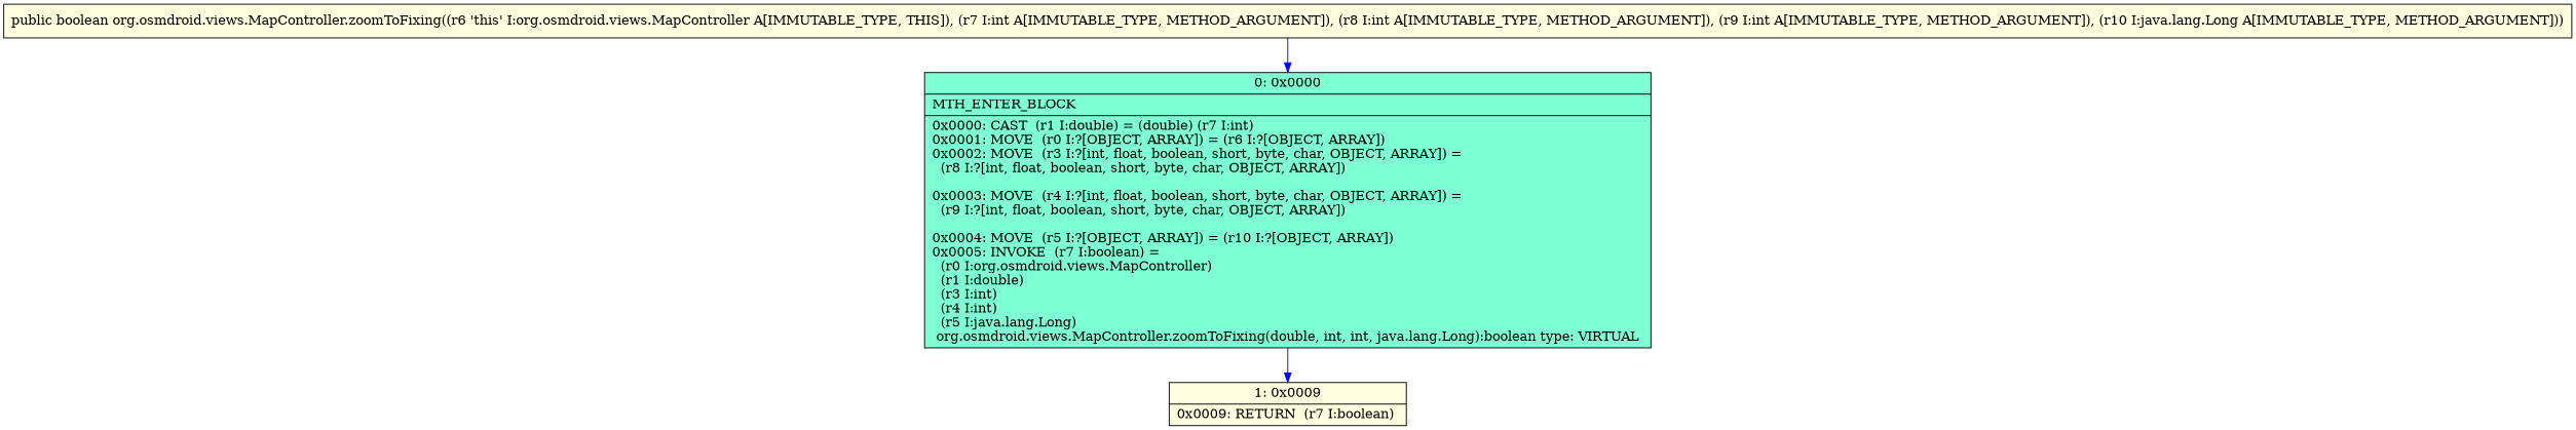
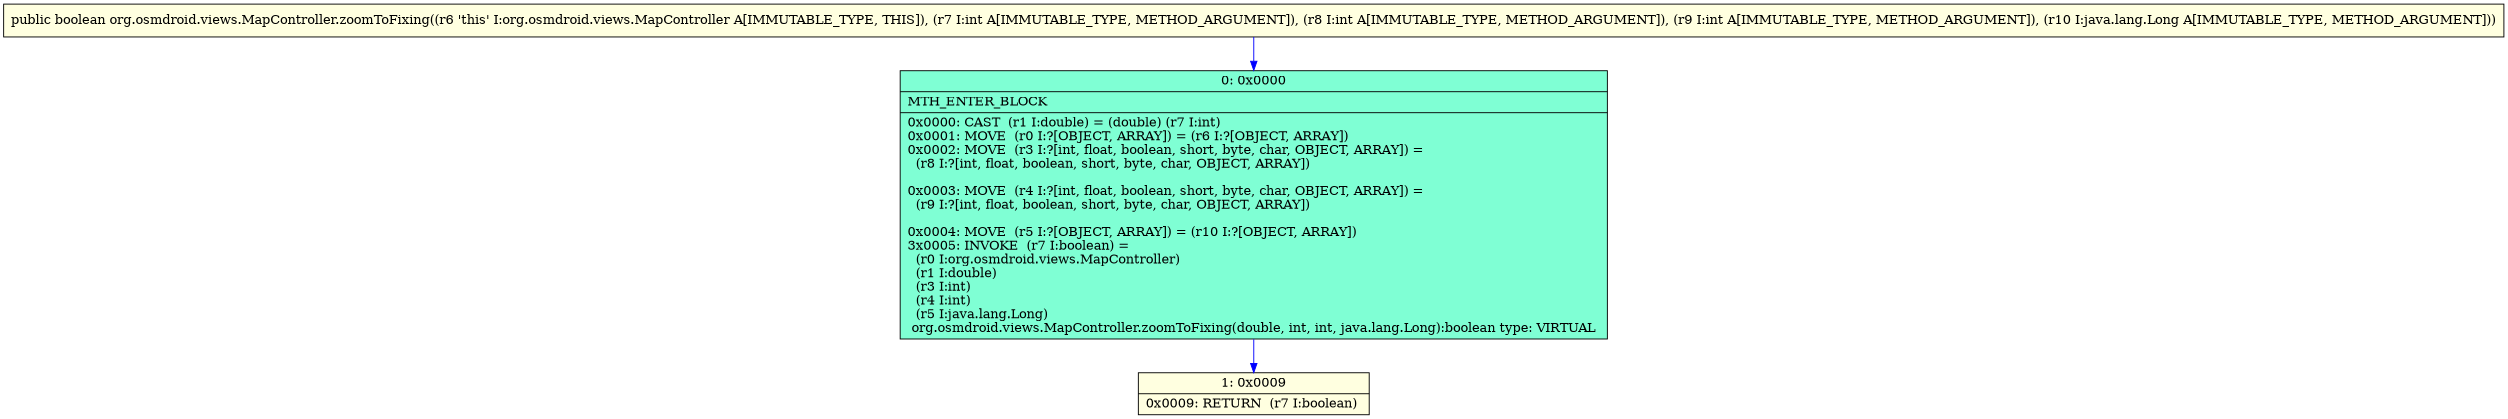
  digraph {
    node [shape=record style=filled fillcolor=lightyellow]
    edge [color=blue]
-   n1 [label="{0\:\ 0x0000|MTH_ENTER_BLOCK\l|0x0000: CAST  (r1 I:double) = (double) (r7 I:int) \l0x0001: MOVE  (r0 I:?[OBJECT, ARRAY]) = (r6 I:?[OBJECT, ARRAY]) \l0x0002: MOVE  (r3 I:?[int, float, boolean, short, byte, char, OBJECT, ARRAY]) = \l  (r8 I:?[int, float, boolean, short, byte, char, OBJECT, ARRAY])\l \l0x0003: MOVE  (r4 I:?[int, float, boolean, short, byte, char, OBJECT, ARRAY]) = \l  (r9 I:?[int, float, boolean, short, byte, char, OBJECT, ARRAY])\l \l0x0004: MOVE  (r5 I:?[OBJECT, ARRAY]) = (r10 I:?[OBJECT, ARRAY]) \l0x0005: INVOKE  (r7 I:boolean) = \l  (r0 I:org.osmdroid.views.MapController)\l  (r1 I:double)\l  (r3 I:int)\l  (r4 I:int)\l  (r5 I:java.lang.Long)\l org.osmdroid.views.MapController.zoomToFixing(double, int, int, java.lang.Long):boolean type: VIRTUAL \l}" fillcolor=aquamarine]
+   n1 [label="{0\:\ 0x0000|MTH_ENTER_BLOCK\l|0x0000: CAST  (r1 I:double) = (double) (r7 I:int) \l0x0001: MOVE  (r0 I:?[OBJECT, ARRAY]) = (r6 I:?[OBJECT, ARRAY]) \l0x0002: MOVE  (r3 I:?[int, float, boolean, short, byte, char, OBJECT, ARRAY]) = \l  (r8 I:?[int, float, boolean, short, byte, char, OBJECT, ARRAY])\l \l0x0003: MOVE  (r4 I:?[int, float, boolean, short, byte, char, OBJECT, ARRAY]) = \l  (r9 I:?[int, float, boolean, short, byte, char, OBJECT, ARRAY])\l \l0x0004: MOVE  (r5 I:?[OBJECT, ARRAY]) = (r10 I:?[OBJECT, ARRAY]) \l3x0005: INVOKE  (r7 I:boolean) = \l  (r0 I:org.osmdroid.views.MapController)\l  (r1 I:double)\l  (r3 I:int)\l  (r4 I:int)\l  (r5 I:java.lang.Long)\l org.osmdroid.views.MapController.zoomToFixing(double, int, int, java.lang.Long):boolean type: VIRTUAL \l}" fillcolor=aquamarine]
    n2 [label="{1\:\ 0x0009|0x0009: RETURN  (r7 I:boolean) \l}"]
    n3 [label="{public boolean org.osmdroid.views.MapController.zoomToFixing((r6 'this' I:org.osmdroid.views.MapController A[IMMUTABLE_TYPE, THIS]), (r7 I:int A[IMMUTABLE_TYPE, METHOD_ARGUMENT]), (r8 I:int A[IMMUTABLE_TYPE, METHOD_ARGUMENT]), (r9 I:int A[IMMUTABLE_TYPE, METHOD_ARGUMENT]), (r10 I:java.lang.Long A[IMMUTABLE_TYPE, METHOD_ARGUMENT])) }"]
    n1 -> n2
    n3 -> n1
  }
